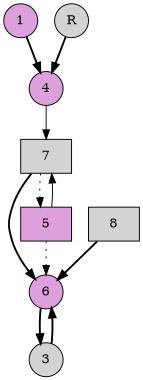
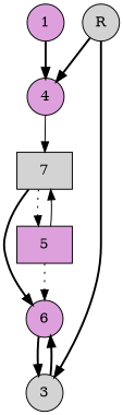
  digraph {
    node [fillcolor=plum shape=circle style=filled]
    edge [style=bold]
    1
    4
    7 [fillcolor=lightgrey shape=box]
    6
    3 [fillcolor=lightgrey]
    5 [shape=box]
-   8 [fillcolor=lightgrey shape=box]
    R [fillcolor=lightgrey]
    1 -> 4
    4 -> 7 [style=solid]
    7 -> 6
    7 -> 5 [style=dotted]
    6 -> 3
    3 -> 6
    5 -> 7 [style=solid]
    5 -> 6 [style=dotted]
-   8 -> 6
    R -> 4
+   R -> 3
  }
